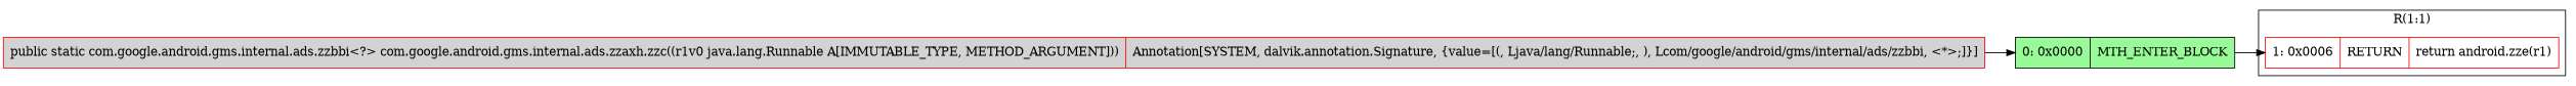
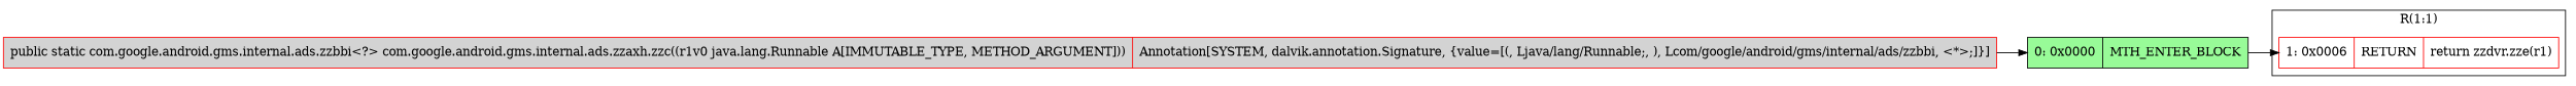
  digraph {
    rankdir=LR
    node [color=red shape=record style=filled]
-   n1 [label="{1\:\ 0x0006|RETURN\l|return android.zze(r1)\l}" fillcolor=white]
+   n1 [label="{1\:\ 0x0006|RETURN\l|return zzdvr.zze(r1)\l}" fillcolor=white]
    n2 [color=black label="{0\:\ 0x0000|MTH_ENTER_BLOCK\l}" fillcolor=palegreen]
    n3 [label="{public static com.google.android.gms.internal.ads.zzbbi\<?\> com.google.android.gms.internal.ads.zzaxh.zzc((r1v0 java.lang.Runnable A[IMMUTABLE_TYPE, METHOD_ARGUMENT]))  | Annotation[SYSTEM, dalvik.annotation.Signature, \{value=[(, Ljava\/lang\/Runnable;, ), Lcom\/google\/android\/gms\/internal\/ads\/zzbbi, \<*\>;]\}]\l}" fillcolor=lightgrey]
    subgraph cluster_1 {
      label="R(1:1)"
      n1
    }
    n2 -> n1
    n3 -> n2
  }
